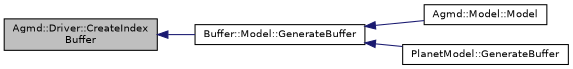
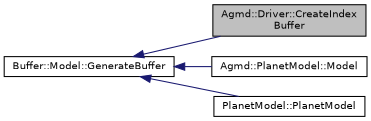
  digraph {
    rankdir=LR
    node [color=black fillcolor=white fontname=Helvetica fontsize=10 shape=record style=filled]
    edge [color=midnightblue dir=back fontname=Helvetica fontsize=10 labelfontname=Helvetica labelfontsize=10 style=solid]
    n1 [fillcolor=grey75 fontcolor=black height=0.2 label="Agmd::Driver::CreateIndex\lBuffer" width=0.4]
    n2 [height=0.2 label="Buffer::Model::GenerateBuffer" width=0.4]
-   n3 [height=0.2 label="Agmd::Model::Model" width=0.4]
-   n4 [height=0.2 label="PlanetModel::GenerateBuffer" width=0.4]
-   n1 -> n2
+   n3 [height=0.2 label="Agmd::PlanetModel::Model" width=0.4]
+   n4 [height=0.2 label="PlanetModel::PlanetModel" width=0.4]
+   n2 -> n1
    n2 -> n3
    n2 -> n4
  }
